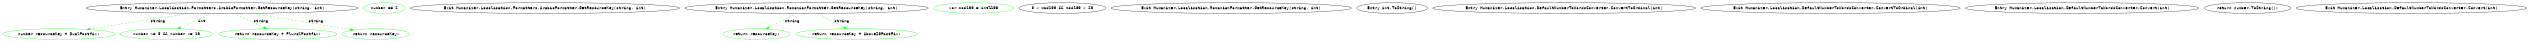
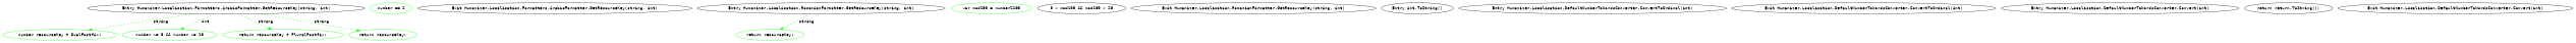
  digraph {
    fontname="DejaVu Sans Mono"
    node [cluster="Humanizer.Localisation.Formatters.ArabicFormatter.GetResourceKey(string, int)" file="ByteSizeExtensions.cs" fontname="DejaVu Sans Mono" span="12-12"]
    edge [color=green fontname="DejaVu Sans Mono" style=dashed]
    n1 [label="Entry Humanizer.Localisation.Formatters.ArabicFormatter.GetResourceKey(string, int)"]
    n2 [color=green community=0 label="number resourceKey + DualPostfix;" prediction=1 span="16-16"]
    n3 [color=green community=0 label="number >= 3 && number <= 10" prediction=1 span="19-19"]
    n4 [color=green community=0 label="return resourceKey + PluralPostfix;" prediction=1 span="20-20"]
    n5 [color=green community=0 label="return resourceKey;" prediction=1 span="22-22"]
    n6 [color=green community=0 label="number == 2" prediction=0 span="15-15"]
    n7 [label="Exit Humanizer.Localisation.Formatters.ArabicFormatter.GetResourceKey(string, int)"]
    n8 [cluster="Humanizer.Localisation.RomanianFormatter.GetResourceKey(string, int)" file="ByteSizeExtensionsTests.cs" label="Entry Humanizer.Localisation.RomanianFormatter.GetResourceKey(string, int)" span="6-6"]
    n9 [cluster="Humanizer.Localisation.RomanianFormatter.GetResourceKey(string, int)" color=green community=0 file="ByteSizeExtensionsTests.cs" label="return resourceKey;" prediction=7]
-   n10 [cluster="Humanizer.Localisation.RomanianFormatter.GetResourceKey(string, int)" color=green community=0 file="ByteSizeExtensionsTests.cs" label="return resourceKey + Above20PostFix;" prediction=7 span="15-15"]
-   n11 [cluster="Humanizer.Localisation.RomanianFormatter.GetResourceKey(string, int)" color=green community=0 file="ByteSizeExtensionsTests.cs" label="var mod100 = int%100" prediction=5 span="8-8"]
+   n11 [cluster="Humanizer.Localisation.RomanianFormatter.GetResourceKey(string, int)" color=green community=0 file="ByteSizeExtensionsTests.cs" label="var mod100 = number%100" prediction=5 span="8-8"]
    n12 [cluster="Humanizer.Localisation.RomanianFormatter.GetResourceKey(string, int)" color=black community=0 file="ByteSizeExtensionsTests.cs" label="0 < mod100 && mod100 < 20" prediction=6 span="10-10"]
    n13 [cluster="Humanizer.Localisation.RomanianFormatter.GetResourceKey(string, int)" file="ByteSizeExtensionsTests.cs" label="Exit Humanizer.Localisation.RomanianFormatter.GetResourceKey(string, int)" span="6-6"]
    n14 [cluster="int.ToString()" file="DateHumanizeTests.cs" label="Entry int.ToString()" span="0-0"]
    n15 [cluster="Humanizer.Localisation.DefaultNumberToWordsConverter.ConvertToOrdinal(int)" file="DateHumanizeTests.cs" label="Entry Humanizer.Localisation.DefaultNumberToWordsConverter.ConvertToOrdinal(int)" span="9-9"]
    n16 [cluster="Humanizer.Localisation.DefaultNumberToWordsConverter.ConvertToOrdinal(int)" file="DateHumanizeTests.cs" label="Exit Humanizer.Localisation.DefaultNumberToWordsConverter.ConvertToOrdinal(int)" span="9-9"]
    n17 [cluster="Humanizer.Localisation.DefaultNumberToWordsConverter.Convert(int)" file="DateHumanizeTests.cs" label="Entry Humanizer.Localisation.DefaultNumberToWordsConverter.Convert(int)" span="4-4"]
-   n18 [cluster="Humanizer.Localisation.DefaultNumberToWordsConverter.Convert(int)" file="DateHumanizeTests.cs" label="return number.ToString();" span="6-6"]
+   n18 [cluster="Humanizer.Localisation.DefaultNumberToWordsConverter.Convert(int)" file="DateHumanizeTests.cs" label="return return.ToString();" span="6-6"]
    n19 [cluster="Humanizer.Localisation.DefaultNumberToWordsConverter.Convert(int)" file="DateHumanizeTests.cs" label="Exit Humanizer.Localisation.DefaultNumberToWordsConverter.Convert(int)" span="4-4"]
    n1 -> n2 [label=string]
    n1 -> n3 [label=int]
    n1 -> n4 [label=string]
    n1 -> n5 [label=string]
    n8 -> n9 [label=string]
-   n8 -> n10 [label=string]
  }
